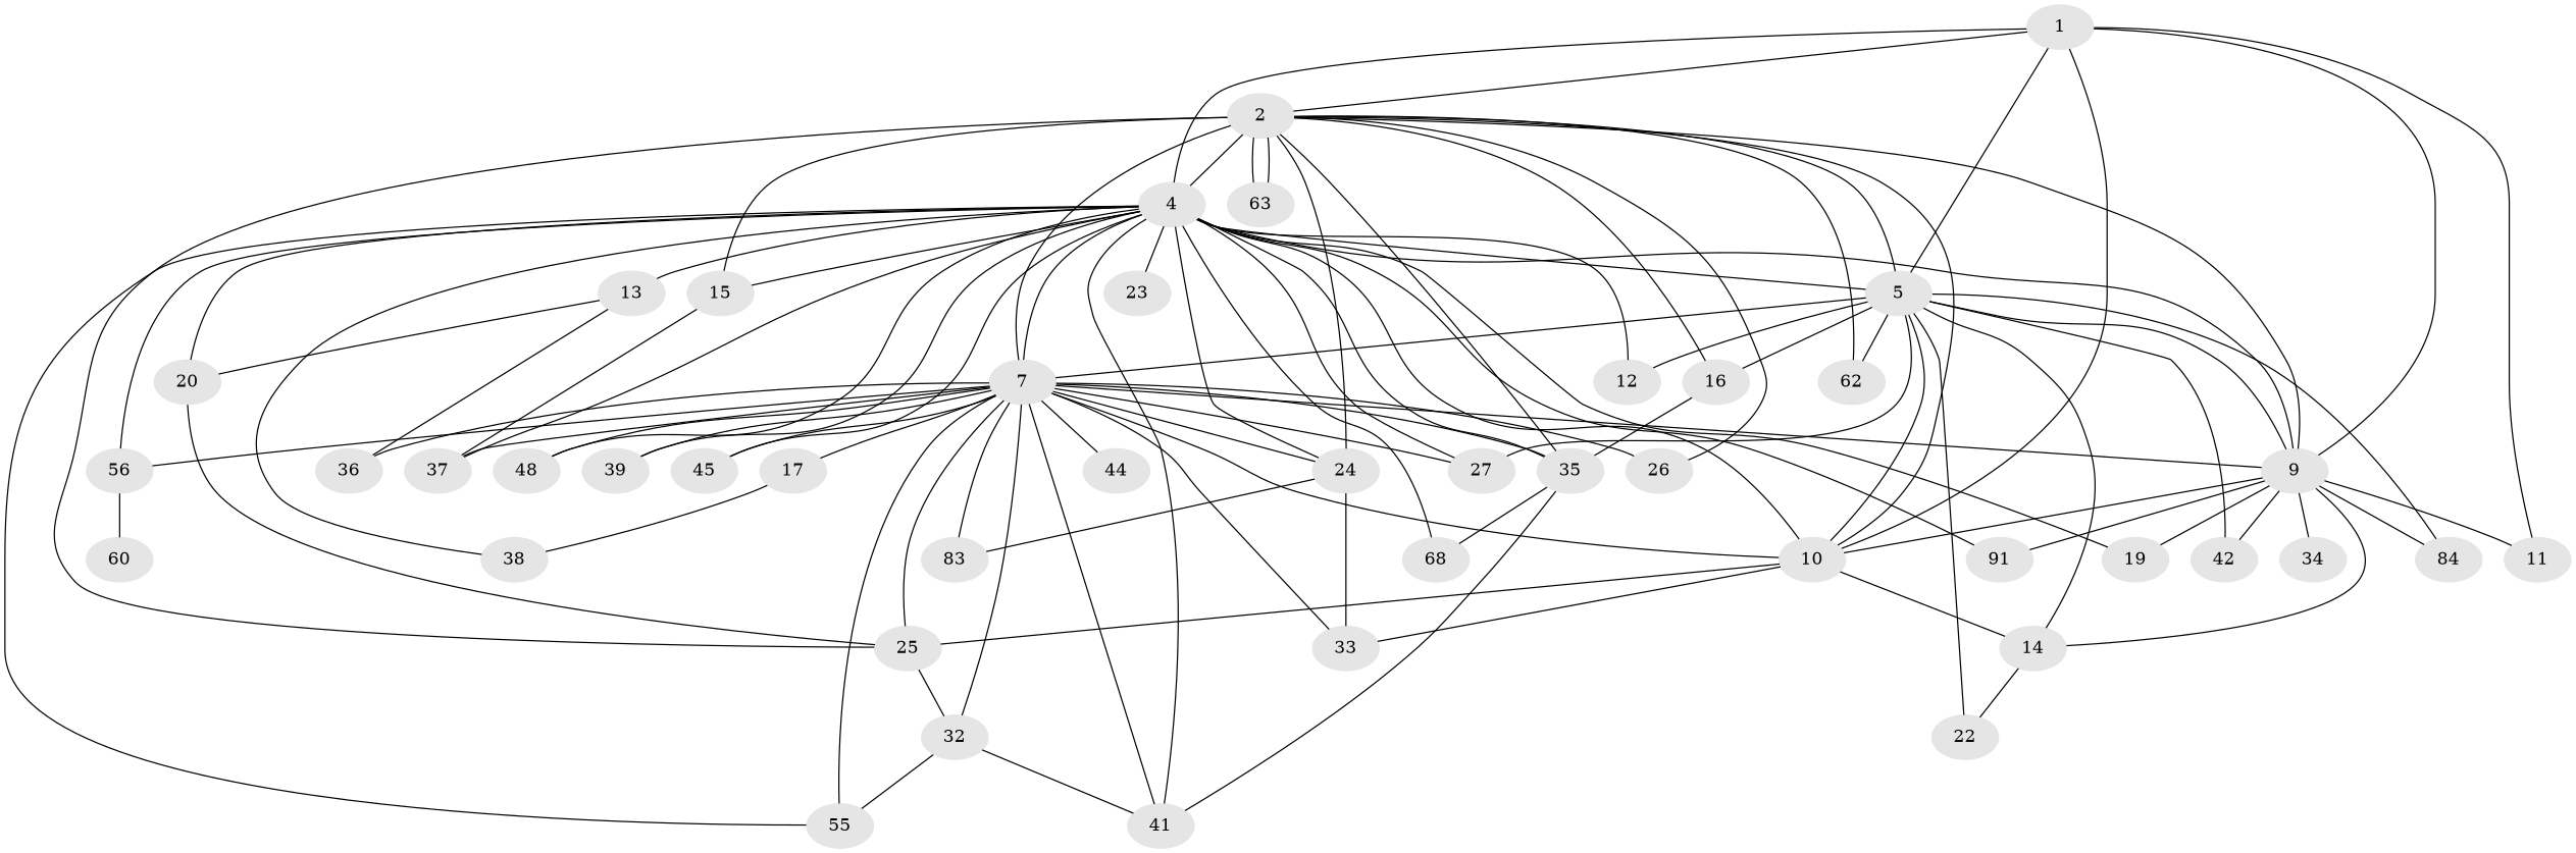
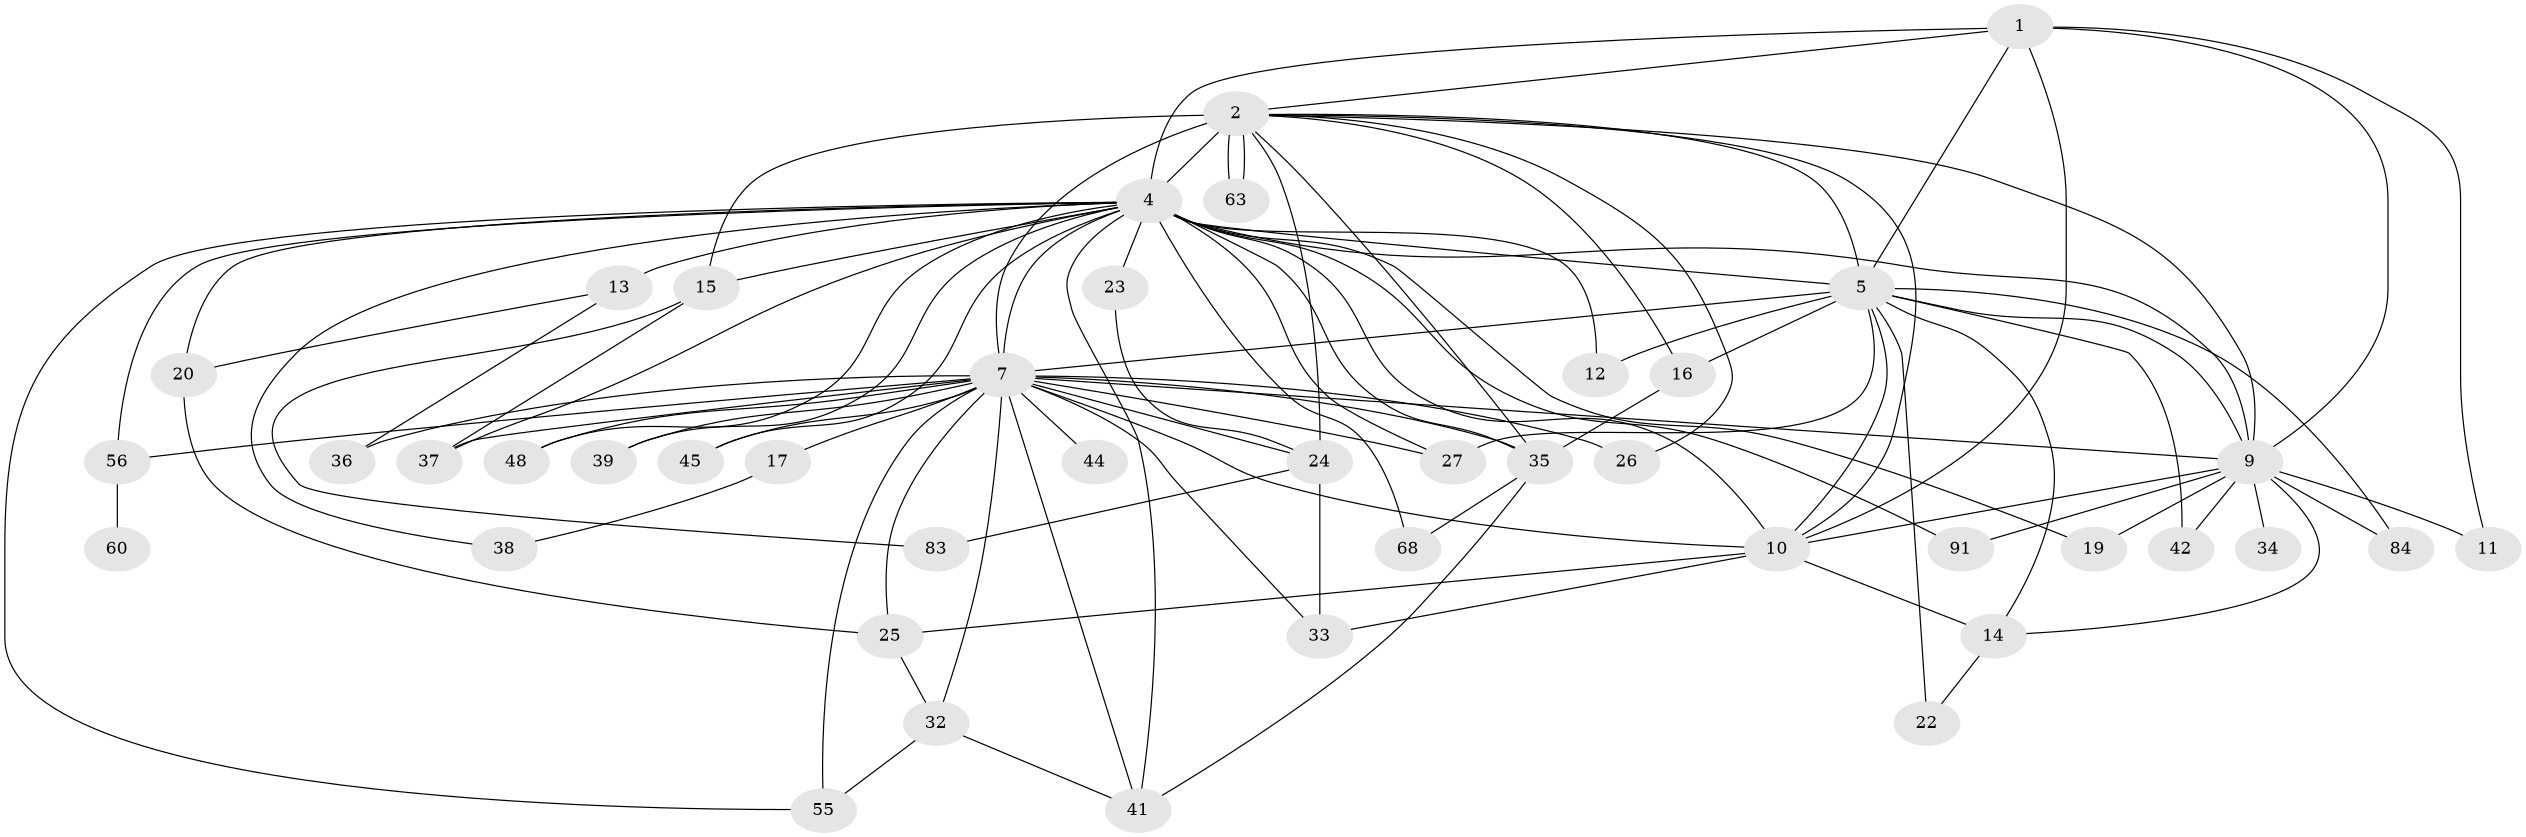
  graph {
    node [color=gray90 style=filled]
    2 [super="+3+47+49+83+78+64+31"]
    4 [super="+50+6+68"]
    5 [super="+21+29"]
    7 [super="+67+28+86+85+30+8+12+59+53"]
    9 [super="+46"]
    10
    15
    16 [super="+54"]
    24
    25 [super="+69"]
    26
    35 [super="+89+71"]
-   62
    63
    1
    11
    37 [super="+51"]
    13
    19
    20
    23
    27
    38
    39
    41
    45
    48
    n28 [label=12]
    55
    56
    n31 [label=68]
    91
    14
    22
    42 [super="+77"]
    84
    17
    32
    33 [super="+72"]
    36
    n41 [label=83]
    44
    34
    60 [super="+73"]
    2 -- 4 [weight=6]
    2 -- 5 [weight=3]
    2 -- 7 [weight=8]
    2 -- 9 [weight=3]
    2 -- 10 [weight=2]
    2 -- 15
    2 -- 16
    2 -- 24
-   2 -- 25
    2 -- 26
    2 -- 35
-   2 -- 62
    2 -- 63
    2 -- 63
    4 -- 5 [weight=3]
    4 -- 7 [weight=7]
    4 -- 9 [weight=2]
    4 -- 10 [weight=2]
    4 -- 15
-   4 -- 24
+   23 -- 24
    4 -- 35 [weight=2]
    4 -- 37
    4 -- 13 [weight=3]
    4 -- 19
    4 -- 20
    4 -- 23 [weight=2]
    4 -- 27
    4 -- 38
    4 -- 39
    4 -- 41
    4 -- 45
    4 -- 48
    4 -- n28
    4 -- 55
    4 -- 56
    4 -- n31
    4 -- 91
    5 -- 7 [weight=2]
    5 -- 9
    5 -- 10
    5 -- 16
-   5 -- 62
    5 -- 27
    5 -- n28
    5 -- 14
    5 -- 22
    5 -- 42 [weight=2]
    5 -- 84
    7 -- 9 [weight=3]
    7 -- 10 [weight=2]
    7 -- 24
    7 -- 25
    7 -- 26 [weight=2]
    7 -- 35
    7 -- 37
    7 -- 27
    7 -- 39
    7 -- 41
    7 -- 45
    7 -- 48
    7 -- 55
    7 -- 56
    7 -- 17 [weight=2]
    7 -- 32
    7 -- 33
    7 -- 36
-   7 -- n41
+   15 -- n41
    7 -- 44 [weight=2]
    9 -- 10
    9 -- 11
    9 -- 19
    9 -- 91
    9 -- 14
    9 -- 42
    9 -- 84
    9 -- 34
    10 -- 25
    10 -- 14
    10 -- 33
    15 -- 37
    16 -- 35
    24 -- 33
    24 -- n41
    25 -- 32
    35 -- 41
    35 -- n31
    1 -- 2 [weight=2]
    1 -- 4 [weight=2]
    1 -- 5 [weight=2]
    1 -- 9 [weight=2]
    1 -- 10
    1 -- 11
    13 -- 20
    13 -- 36
    20 -- 25
    56 -- 60
    14 -- 22
    17 -- 38
    32 -- 41
    32 -- 55
  }
